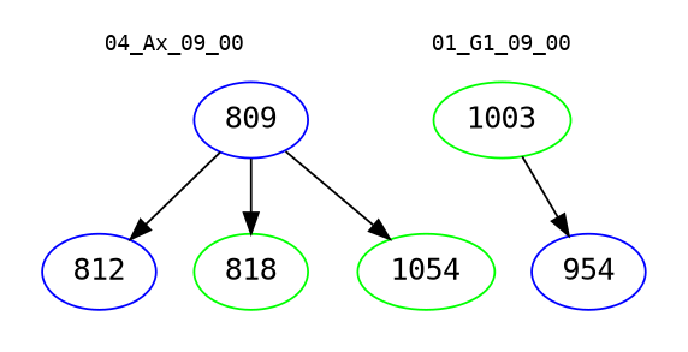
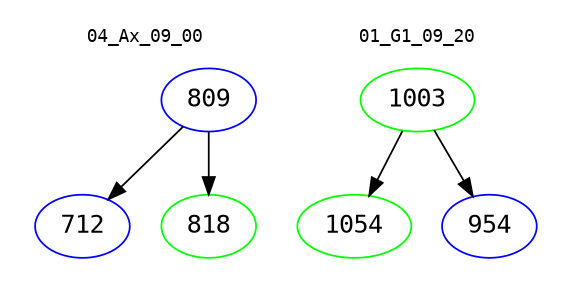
  digraph {
    fontname="DejaVu Sans Mono"
    node [color=blue fontname="DejaVu Sans Mono"]
    edge [color=black fontname="DejaVu Sans Mono"]
    n1 [label=809]
-   n2 [label=812]
+   n2 [label=712]
    n3 [color=green label=818]
    n4 [color=green label=1003]
    n5 [label=954]
    n6 [color=green label=1054]
    subgraph cluster_1 {
      color=white
      fontsize=10
      label="04_Ax_09_00"
      n1
      n2
      n3
    }
    subgraph cluster_2 {
      color=white
      fontsize=10
-     label="01_G1_09_00"
+     label="01_G1_09_20"
      n4
      n5
      n6
    }
    n1 -> n2
    n1 -> n3
    n4 -> n5
-   n1 -> n6
+   n4 -> n6
  }
